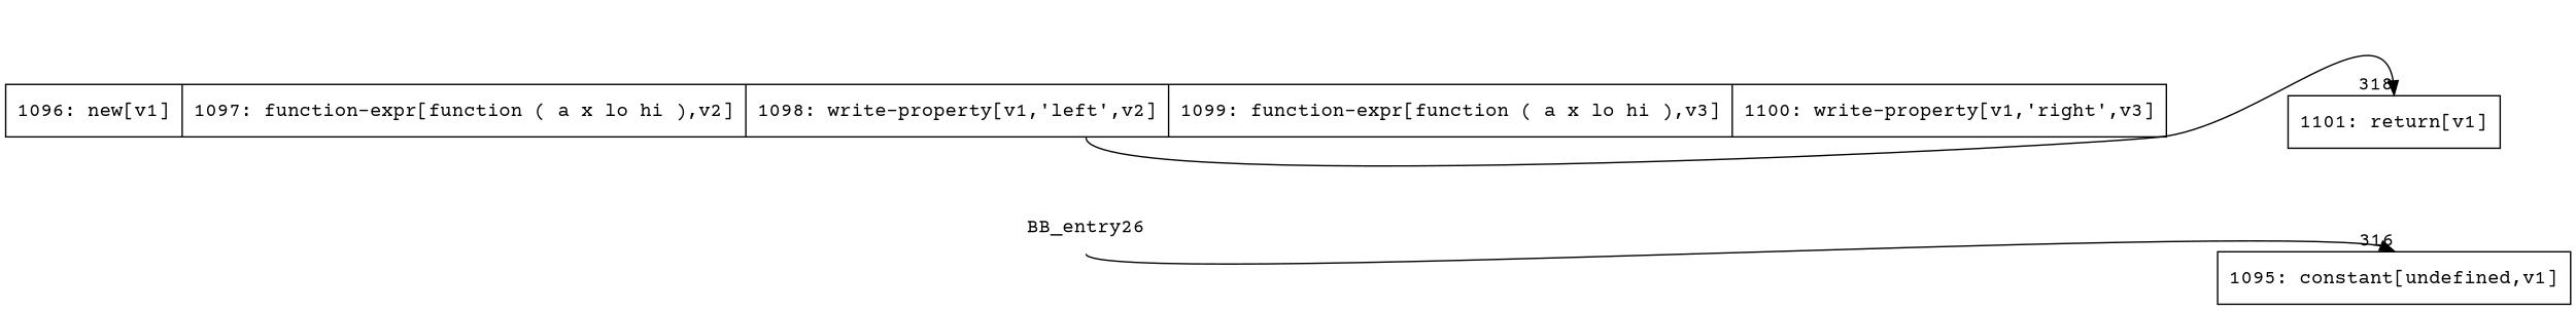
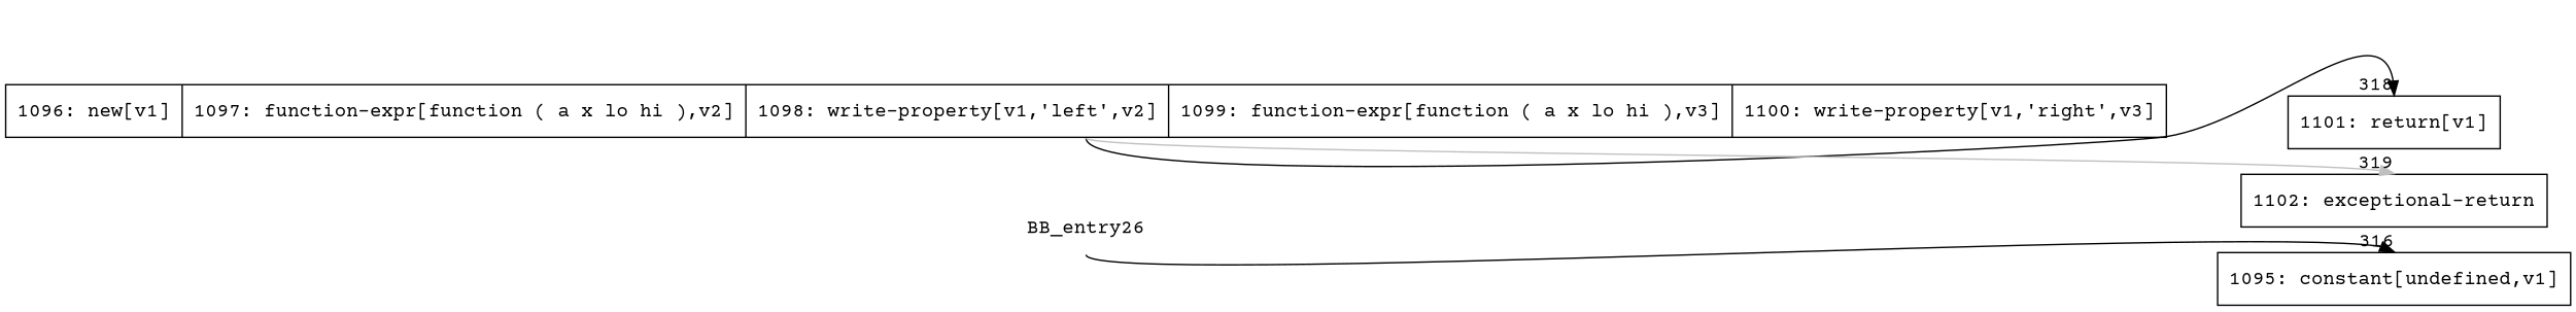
  digraph {
    fontname="Courier Prime"
    rankdir=LR
    node [fontname="Courier Prime" shape=record]
    edge [fontname="Courier Prime" headport=n tailport=s]
    n1 [label=BB_entry26 shape=none]
    n2 [label="{1095: constant[undefined,v1]}"]
    n3 [label="{1096: new[v1]|1097: function-expr[function ( a x lo hi ),v2]|1098: write-property[v1,'left',v2]|1099: function-expr[function ( a x lo hi ),v3]|1100: write-property[v1,'right',v3]}"]
    n4 [label="{1101: return[v1]}"]
+   n5 [label="{1102: exceptional-return}"]
    n1 -> n2 [headlabel="    316"]
    n3 -> n4 [headlabel="      318"]
+   n3 -> n5 [color=gray headlabel="      319"]
  }
